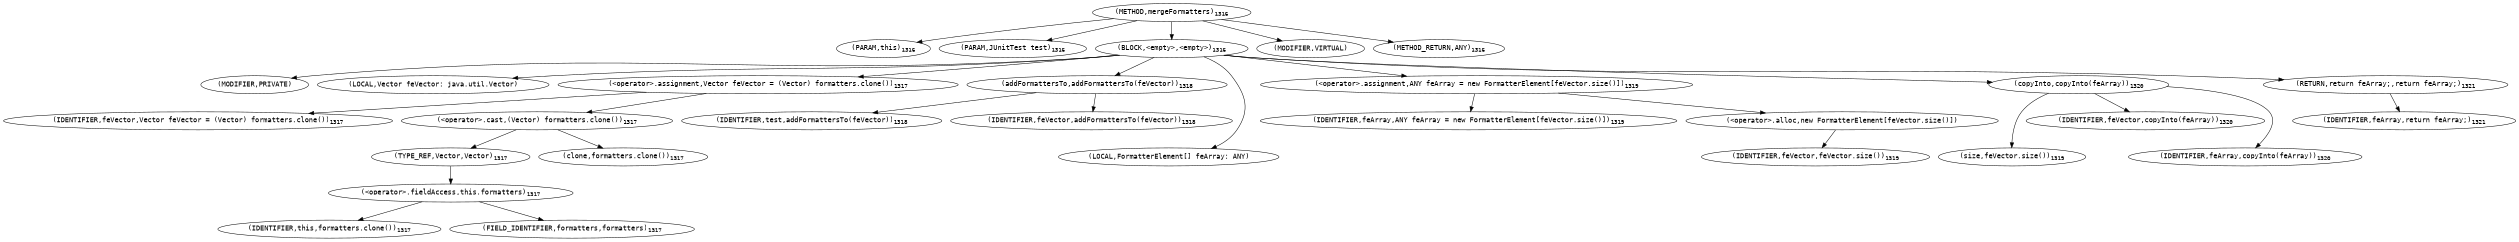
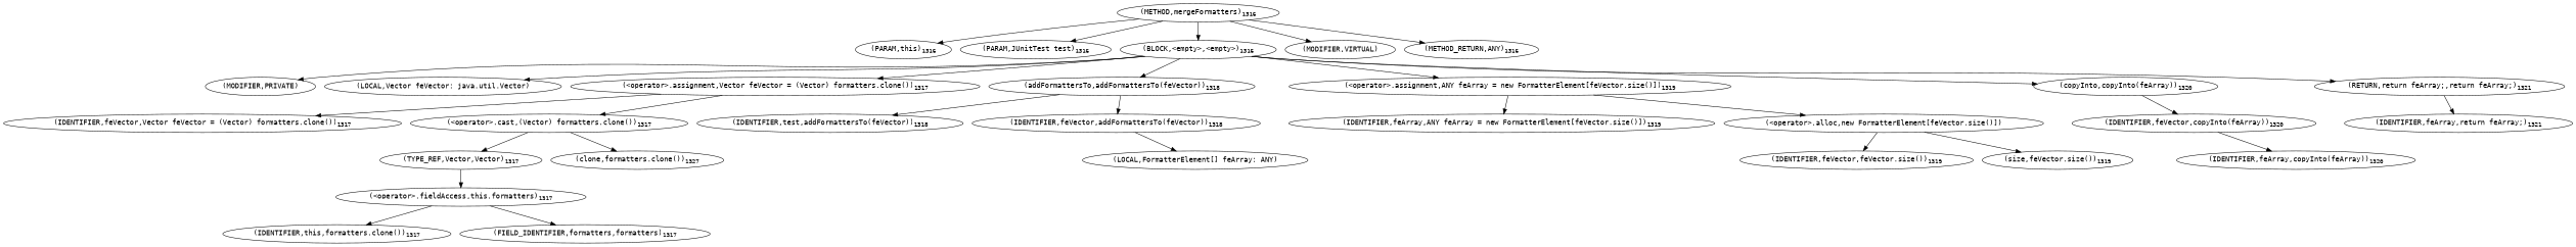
  digraph {
    fontname="DejaVu Sans Mono"
    node [fontname="DejaVu Sans Mono"]
    edge [fontname="DejaVu Sans Mono"]
    n1 [label=<(METHOD,mergeFormatters)<SUB>1316</SUB>>]
    n2 [label=<(PARAM,this)<SUB>1316</SUB>>]
    n3 [label=<(PARAM,JUnitTest test)<SUB>1316</SUB>>]
    n4 [label=<(BLOCK,&lt;empty&gt;,&lt;empty&gt;)<SUB>1316</SUB>>]
    n5 [label=<(MODIFIER,VIRTUAL)>]
    n6 [label=<(METHOD_RETURN,ANY)<SUB>1316</SUB>>]
    n7 [label=<(MODIFIER,PRIVATE)>]
    n8 [label=<(LOCAL,Vector feVector: java.util.Vector)>]
    n9 [label=<(&lt;operator&gt;.assignment,Vector feVector = (Vector) formatters.clone())<SUB>1317</SUB>>]
    n10 [label=<(addFormattersTo,addFormattersTo(feVector))<SUB>1318</SUB>>]
    n11 [label=<(LOCAL,FormatterElement[] feArray: ANY)>]
    n12 [label=<(&lt;operator&gt;.assignment,ANY feArray = new FormatterElement[feVector.size()])<SUB>1319</SUB>>]
    n13 [label=<(copyInto,copyInto(feArray))<SUB>1320</SUB>>]
    n14 [label=<(RETURN,return feArray;,return feArray;)<SUB>1321</SUB>>]
    n15 [label=<(IDENTIFIER,feVector,Vector feVector = (Vector) formatters.clone())<SUB>1317</SUB>>]
    n16 [label=<(&lt;operator&gt;.cast,(Vector) formatters.clone())<SUB>1317</SUB>>]
    n17 [label=<(IDENTIFIER,test,addFormattersTo(feVector))<SUB>1318</SUB>>]
    n18 [label=<(IDENTIFIER,feVector,addFormattersTo(feVector))<SUB>1318</SUB>>]
    n19 [label=<(IDENTIFIER,feArray,ANY feArray = new FormatterElement[feVector.size()])<SUB>1319</SUB>>]
    n20 [label=<(&lt;operator&gt;.alloc,new FormatterElement[feVector.size()])>]
    n21 [label=<(IDENTIFIER,feVector,copyInto(feArray))<SUB>1320</SUB>>]
    n22 [label=<(IDENTIFIER,feArray,copyInto(feArray))<SUB>1320</SUB>>]
    n23 [label=<(IDENTIFIER,feArray,return feArray;)<SUB>1321</SUB>>]
    n24 [label=<(TYPE_REF,Vector,Vector)<SUB>1317</SUB>>]
-   n25 [label=<(clone,formatters.clone())<SUB>1317</SUB>>]
+   n25 [label=<(clone,formatters.clone())<SUB>1327</SUB>>]
    n26 [label=<(&lt;operator&gt;.fieldAccess,this.formatters)<SUB>1317</SUB>>]
    n27 [label=<(IDENTIFIER,this,formatters.clone())<SUB>1317</SUB>>]
    n28 [label=<(FIELD_IDENTIFIER,formatters,formatters)<SUB>1317</SUB>>]
    n29 [label=<(size,feVector.size())<SUB>1319</SUB>>]
    n30 [label=<(IDENTIFIER,feVector,feVector.size())<SUB>1319</SUB>>]
    n1 -> n2
    n1 -> n3
    n1 -> n4
    n1 -> n5
    n1 -> n6
    n4 -> n7
    n4 -> n8
    n4 -> n9
    n4 -> n10
-   n4 -> n11
+   n18 -> n11
    n4 -> n12
    n4 -> n13
    n4 -> n14
    n9 -> n15
    n9 -> n16
    n10 -> n17
    n10 -> n18
    n12 -> n19
    n12 -> n20
    n13 -> n21
-   n13 -> n22
+   n21 -> n22
    n14 -> n23
    n16 -> n24
    n16 -> n25
-   n13 -> n29
+   n20 -> n29
    n20 -> n30
    n24 -> n26
    n26 -> n27
    n26 -> n28
  }
